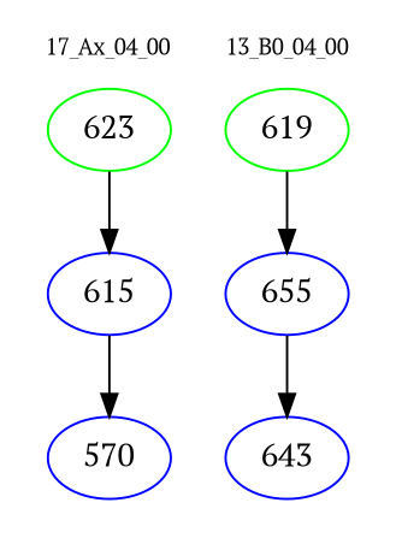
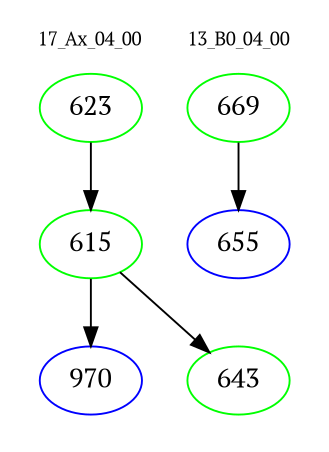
  digraph {
    fontname="PT Serif"
    node [color=blue fontname="PT Serif"]
    edge [color=black fontname="PT Serif"]
    n1 [color=green label=623]
-   n2 [label=615]
-   n3 [label=570]
-   n4 [color=green label=619]
+   n2 [color=green label=615]
+   n3 [label=970]
+   n4 [color=green label=669]
    n5 [label=655]
-   n6 [label=643]
+   n6 [color=green label=643]
    subgraph cluster_1 {
      color=white
      fontsize=10
      label="17_Ax_04_00"
      n1
      n2
      n3
    }
    subgraph cluster_2 {
      color=white
      fontsize=10
      label="13_B0_04_00"
      n4
      n5
      n6
    }
    n1 -> n2
    n2 -> n3
    n4 -> n5
-   n5 -> n6
+   n2 -> n6
  }
